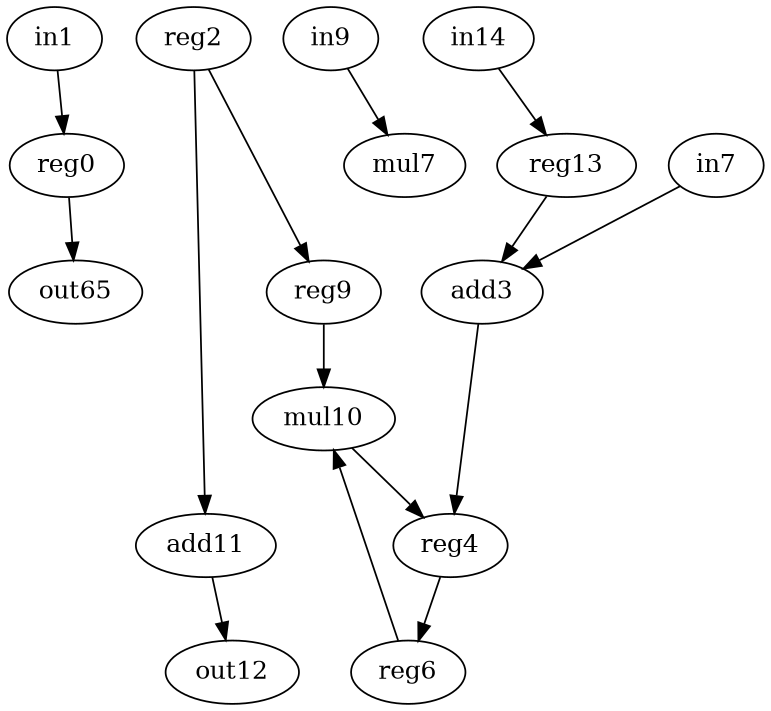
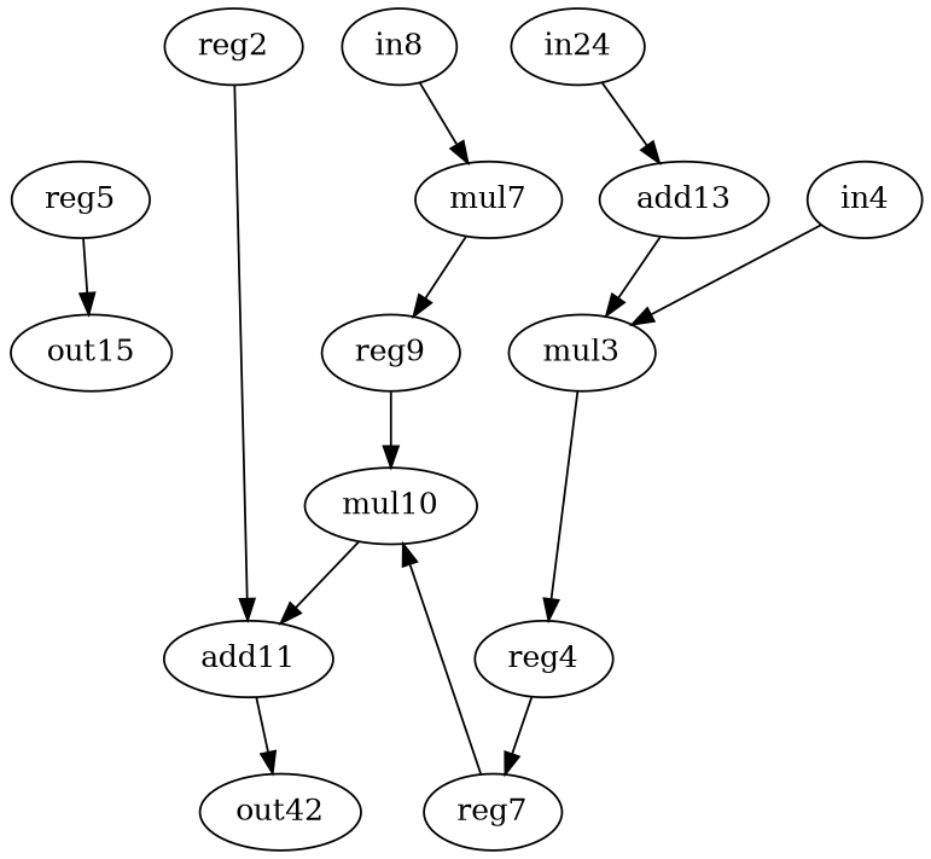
  digraph {
    node [op=reg]
    edge [port=0 weight=0]
-   n1 [label=reg0]
-   n2 [label=out65 op=out]
+   n1 [label=reg5]
+   n2 [label=out15 op=out]
    n3 [label=reg2]
    n4 [label=add11 op=add]
-   n5 [label=in1 op=in]
    n6 [label=mul10 op=mul]
-   n7 [label=out12 op=out]
-   n8 [label=reg13 op=addi value=2]
-   n9 [label=add3 op=mul]
+   n7 [label=out42 op=out]
+   n8 [label=add13 op=addi value=2]
+   n9 [label=mul3 op=mul]
    n10 [label=reg4]
    n11 [label=mul7 op=mul]
    n12 [label=reg9]
-   n13 [label=in14 op=in]
-   n14 [label=reg6]
-   n15 [label=in7 op=in]
-   n16 [label=in9 op=in]
+   n13 [label=in24 op=in]
+   n14 [label=reg7]
+   n15 [label=in4 op=in]
+   n16 [label=in8 op=in]
    n1 -> n2
    n3 -> n4
    n4 -> n7
-   n5 -> n1
-   n6 -> n10 [port=1]
+   n6 -> n4 [port=1]
    n8 -> n9
    n9 -> n10
    n10 -> n14
-   n3 -> n12
+   n11 -> n12
    n12 -> n6 [port=1 weight=1]
    n13 -> n8
    n14 -> n6
    n15 -> n9 [port=1]
    n16 -> n11 [port=1]
  }
